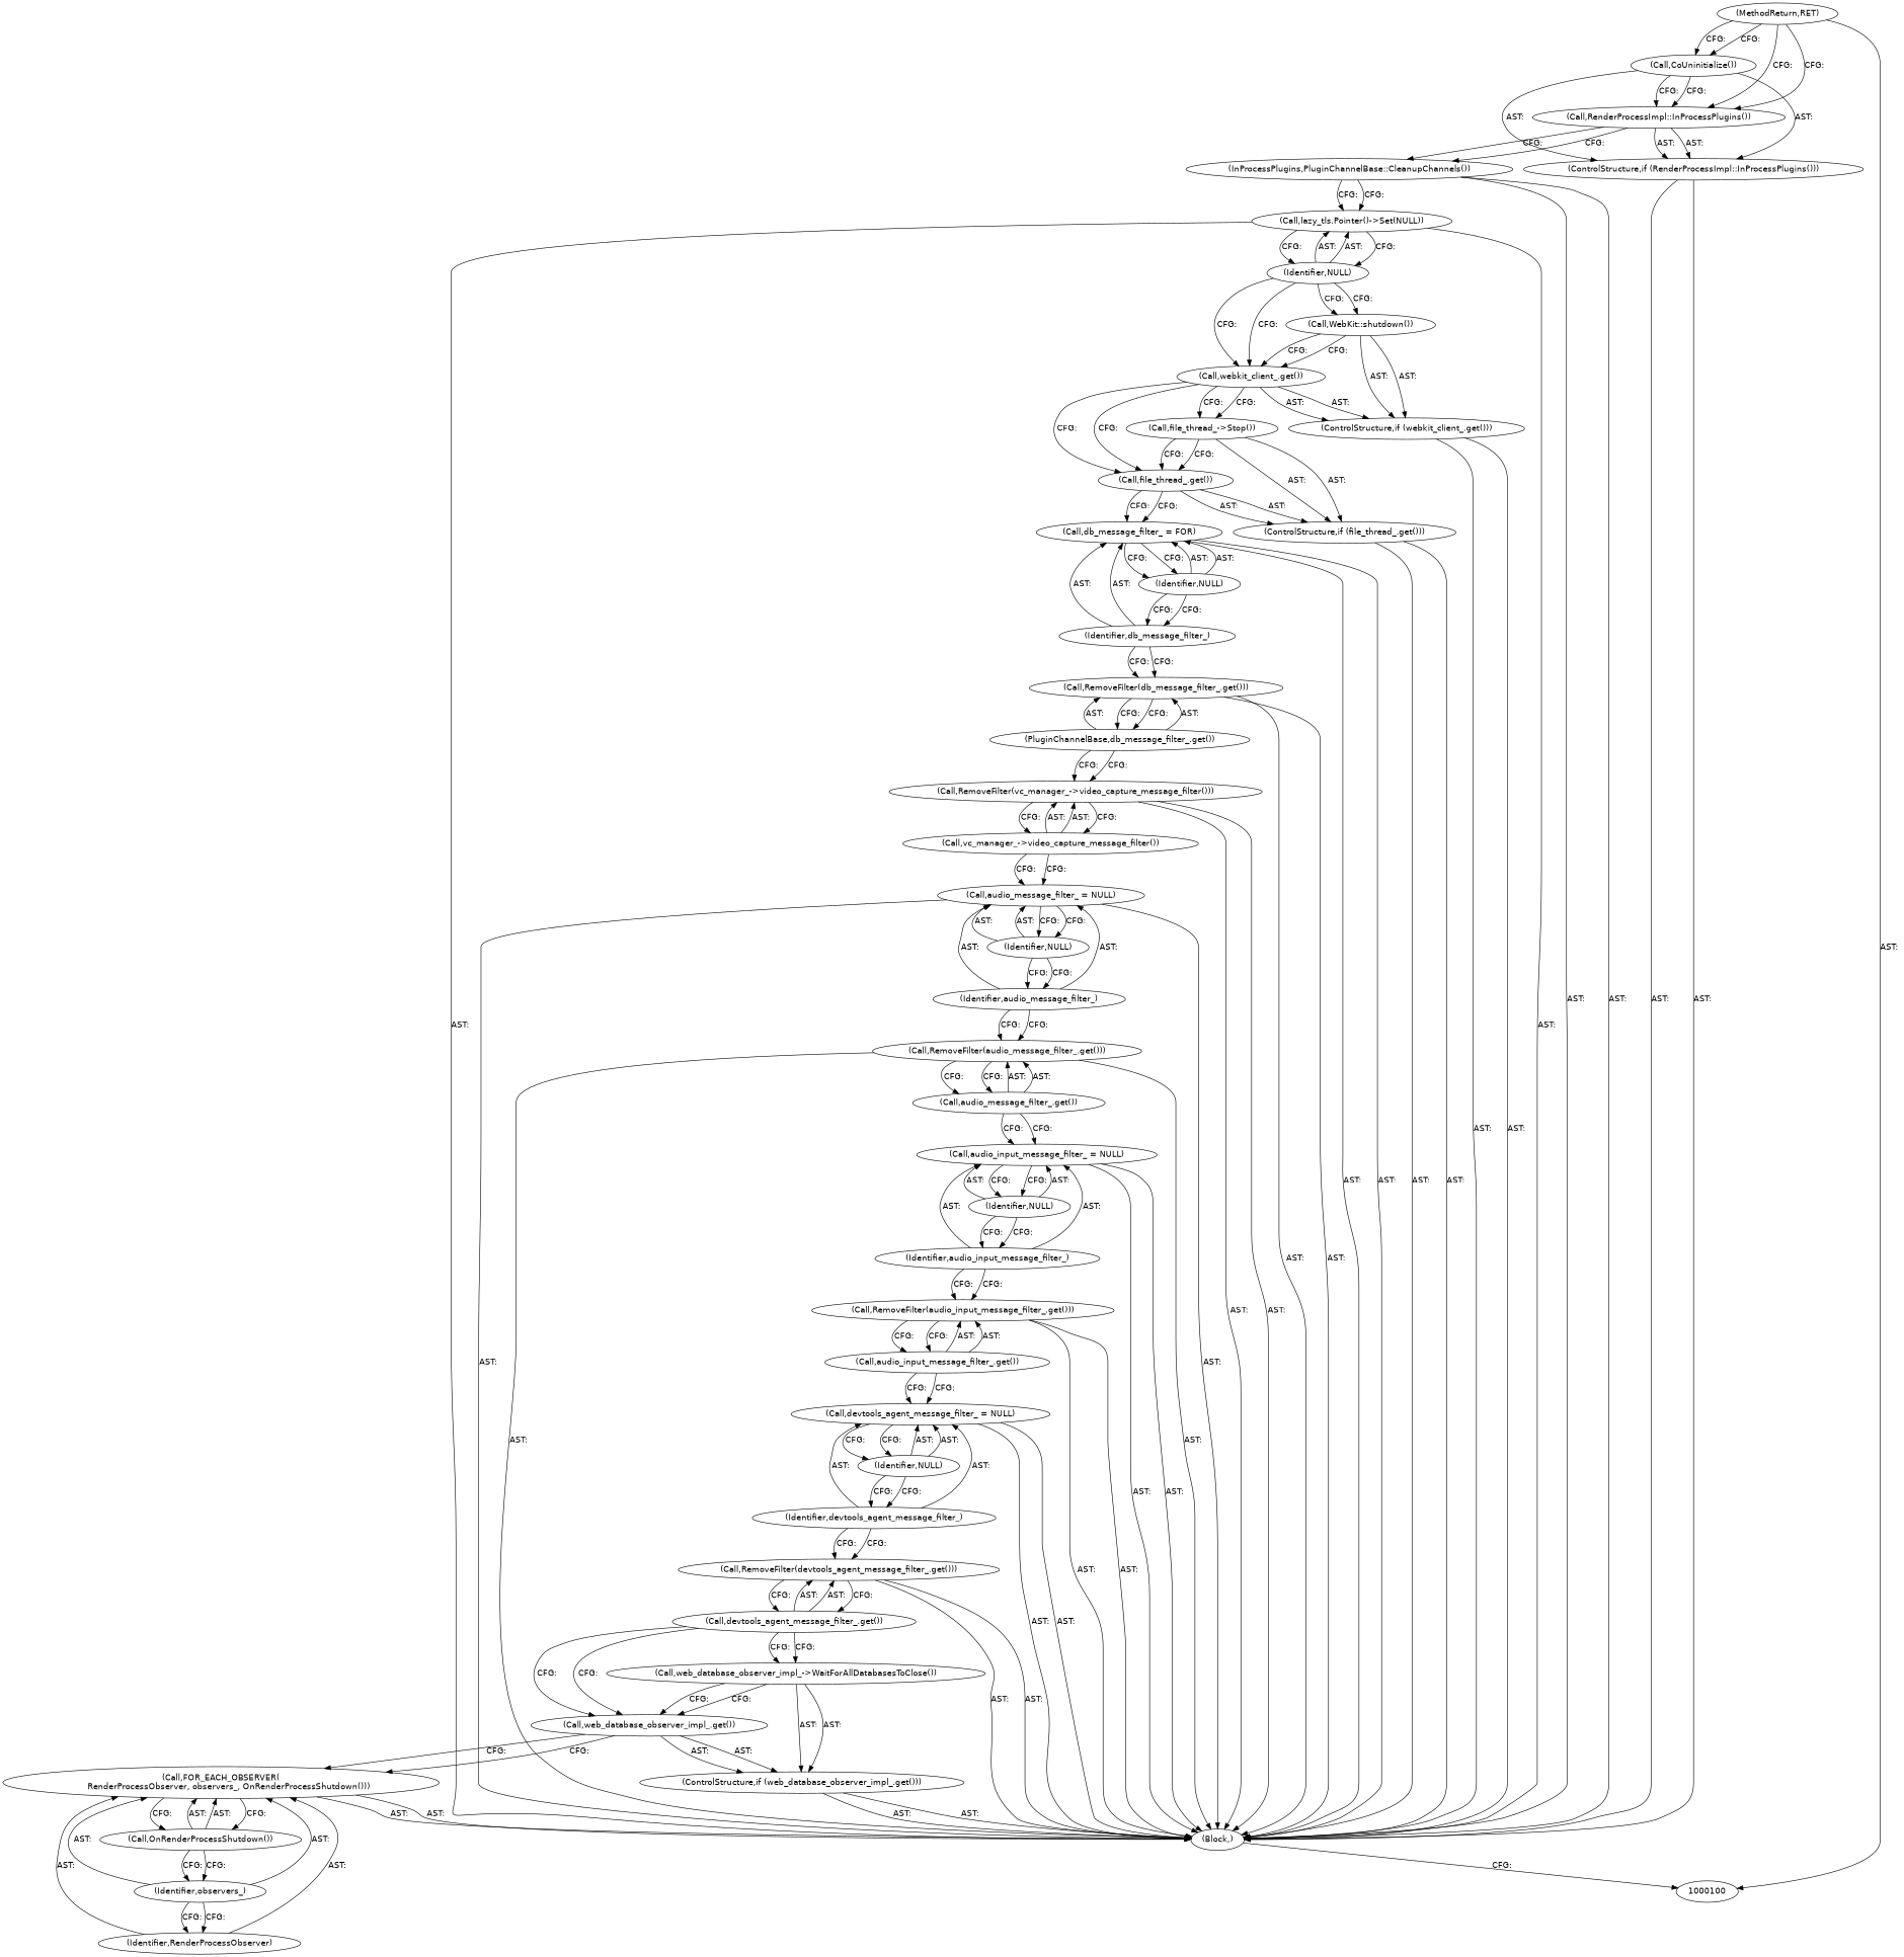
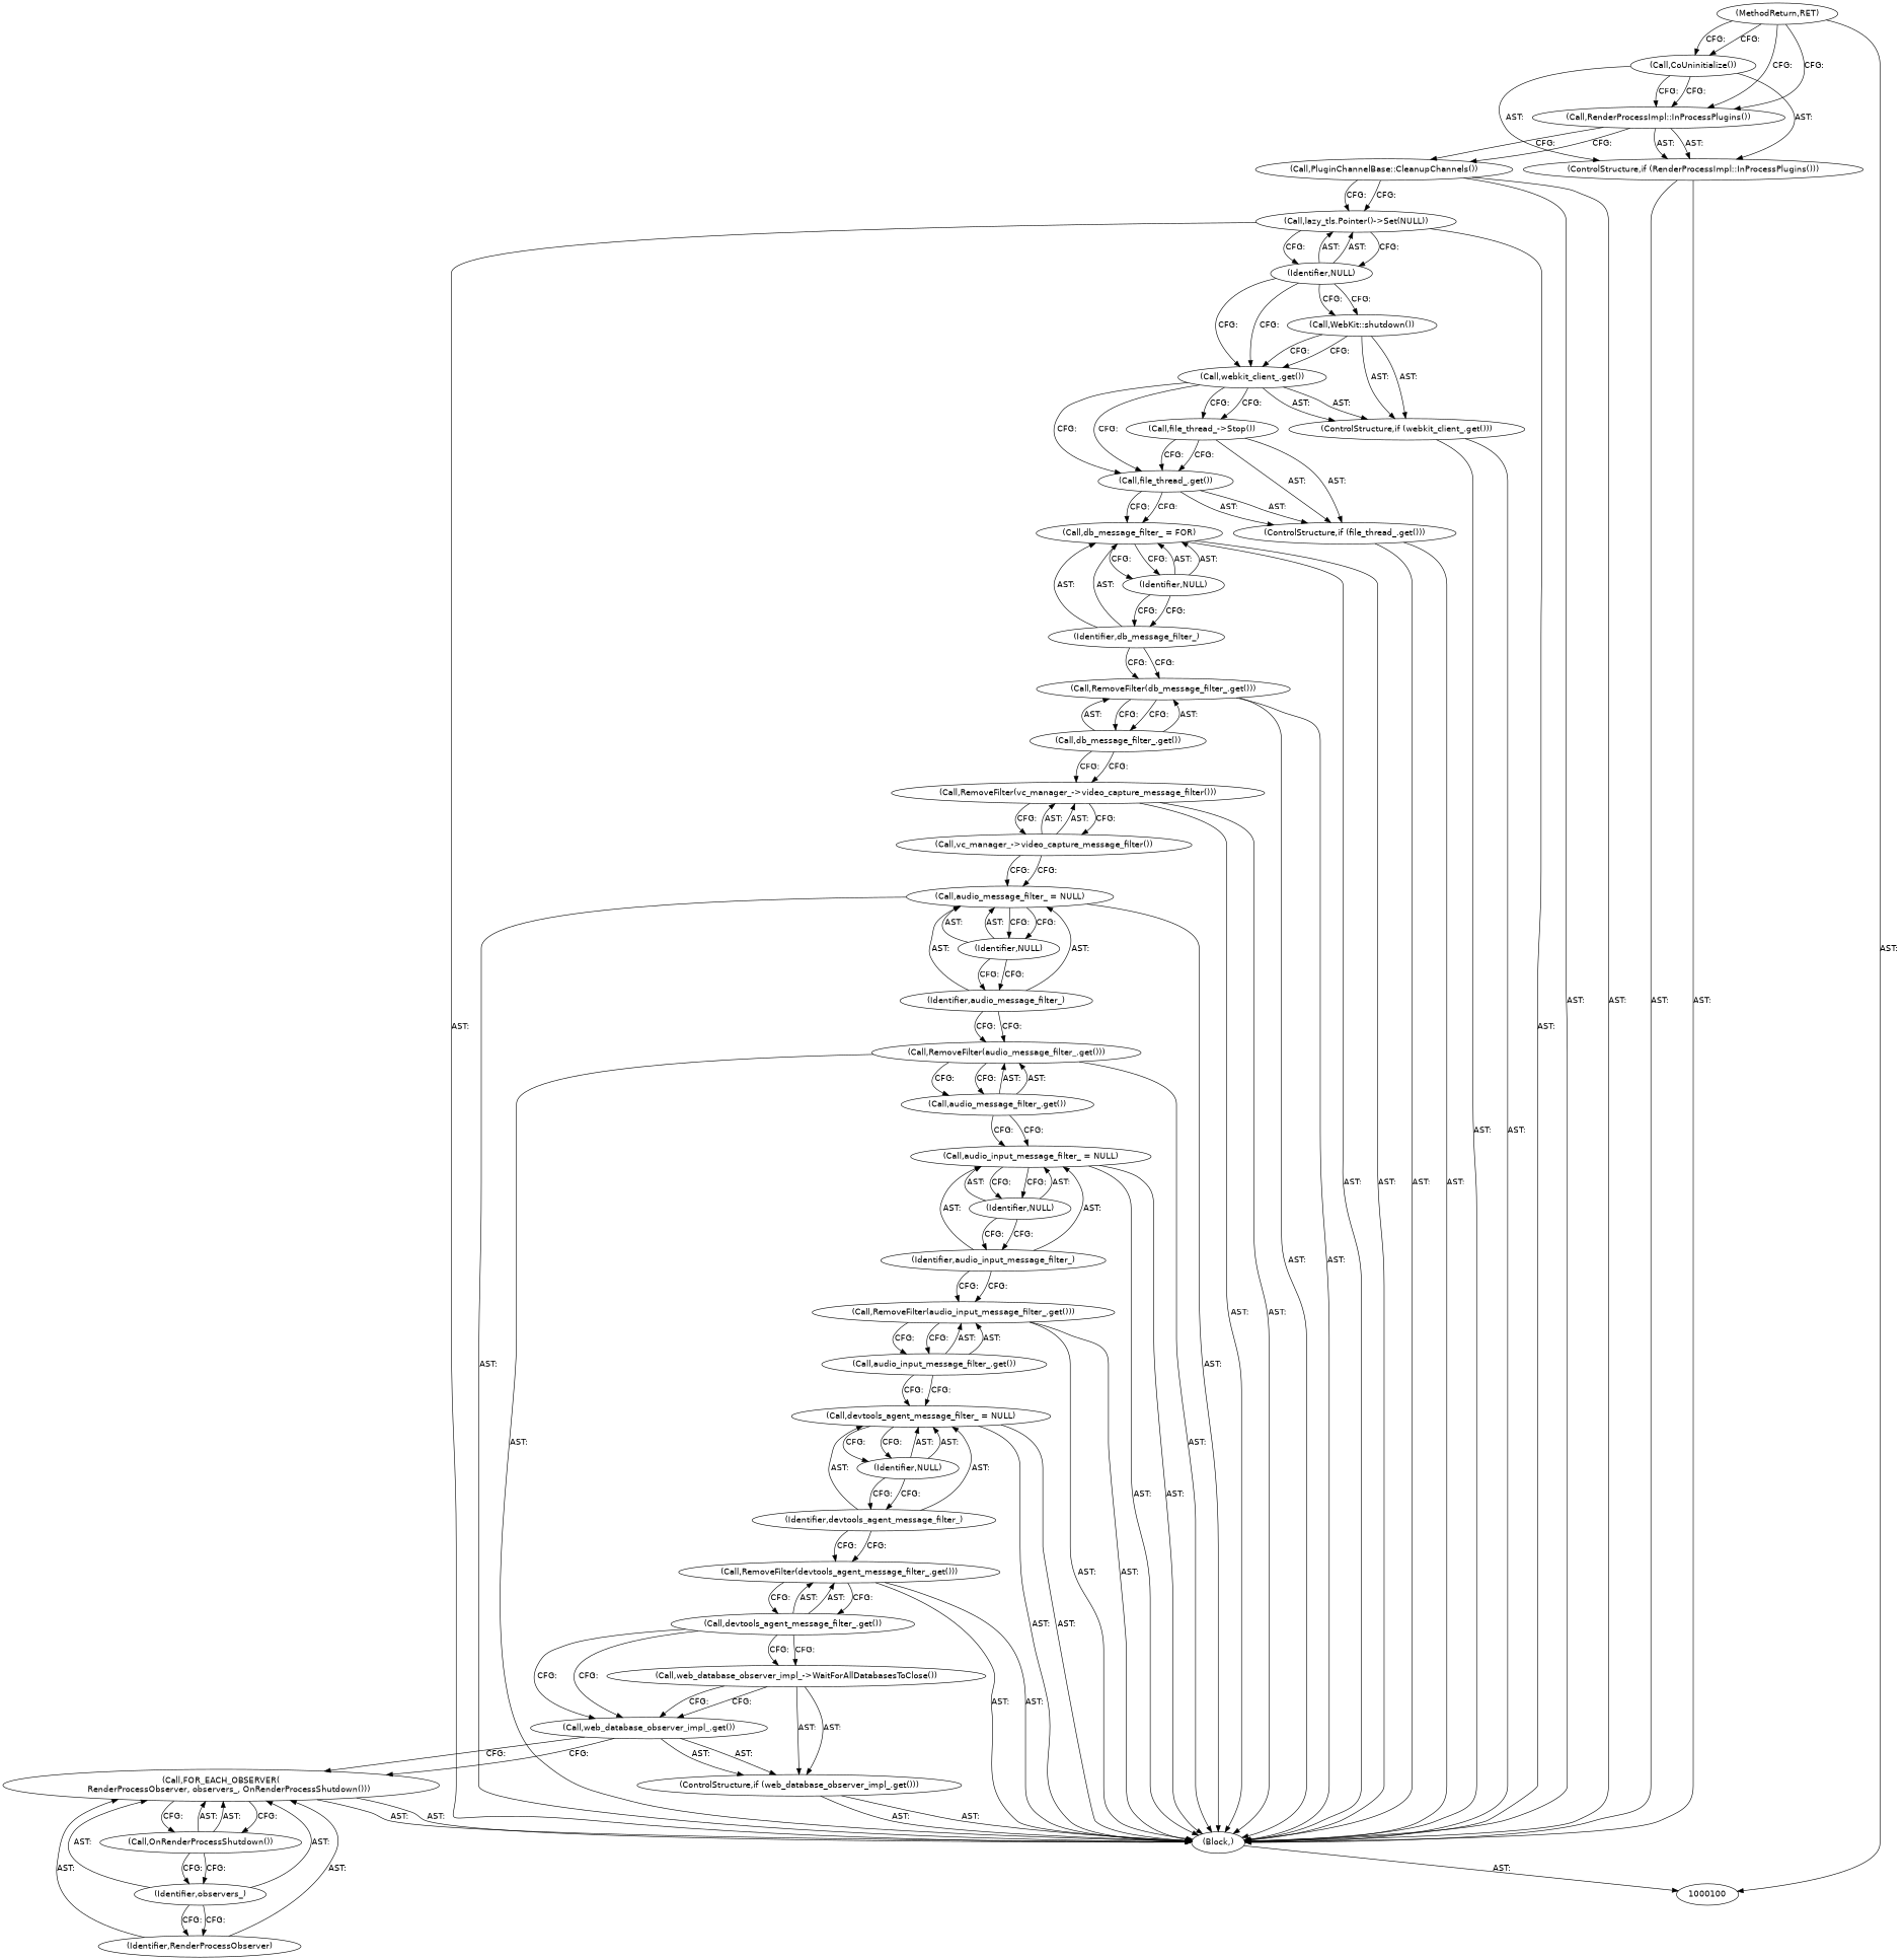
  digraph {
    fontname="DejaVu Sans"
    node [fontname="DejaVu Sans"]
    edge [fontname="DejaVu Sans"]
    n1 [label="(MethodReturn,RET)"]
    n2 [label="(Call,RenderProcessImpl::InProcessPlugins())"]
    n3 [label="(Call,CoUninitialize())"]
    1000100
-   n5 [label="(InProcessPlugins,PluginChannelBase::CleanupChannels())"]
+   n5 [label="(Call,PluginChannelBase::CleanupChannels())"]
    n6 [label="(ControlStructure,if (RenderProcessImpl::InProcessPlugins()))"]
    n7 [label="(Block,)"]
    n8 [label="(Call,audio_input_message_filter_.get())"]
    n9 [label="(Call,RemoveFilter(audio_input_message_filter_.get()))"]
    n10 [label="(Call,devtools_agent_message_filter_ = NULL)"]
    n11 [label="(Identifier,NULL)"]
    n12 [label="(Call,audio_input_message_filter_ = NULL)"]
    n13 [label="(Identifier,NULL)"]
    n14 [label="(Identifier,audio_input_message_filter_)"]
    n15 [label="(Call,audio_message_filter_.get())"]
    n16 [label="(Call,RemoveFilter(audio_message_filter_.get()))"]
    n17 [label="(Call,audio_message_filter_ = NULL)"]
    n18 [label="(Identifier,NULL)"]
    n19 [label="(Identifier,audio_message_filter_)"]
    n20 [label="(Call,vc_manager_->video_capture_message_filter())"]
    n21 [label="(Call,RemoveFilter(vc_manager_->video_capture_message_filter()))"]
-   n22 [label="(PluginChannelBase,db_message_filter_.get())"]
+   n22 [label="(Call,db_message_filter_.get())"]
    n23 [label="(Call,RemoveFilter(db_message_filter_.get()))"]
    n24 [label="(Call,FOR_EACH_OBSERVER(\n      RenderProcessObserver, observers_, OnRenderProcessShutdown()))"]
    n25 [label="(Call,OnRenderProcessShutdown())"]
    n26 [label="(Identifier,observers_)"]
    n27 [label="(Call,db_message_filter_ = FOR)"]
    n28 [label="(Identifier,NULL)"]
    n29 [label="(Identifier,db_message_filter_)"]
    n30 [label="(ControlStructure,if (file_thread_.get()))"]
    n31 [label="(Call,file_thread_.get())"]
    n32 [label="(Call,file_thread_->Stop())"]
    n33 [label="(ControlStructure,if (webkit_client_.get()))"]
    n34 [label="(Call,webkit_client_.get())"]
    n35 [label="(Call,WebKit::shutdown())"]
    n36 [label="(Call,lazy_tls.Pointer()->Set(NULL))"]
    n37 [label="(Identifier,NULL)"]
    n38 [label="(Identifier,RenderProcessObserver)"]
    n39 [label="(ControlStructure,if (web_database_observer_impl_.get()))"]
    n40 [label="(Call,web_database_observer_impl_.get())"]
    n41 [label="(Call,web_database_observer_impl_->WaitForAllDatabasesToClose())"]
    n42 [label="(Call,devtools_agent_message_filter_.get())"]
    n43 [label="(Call,RemoveFilter(devtools_agent_message_filter_.get()))"]
    n44 [label="(Identifier,devtools_agent_message_filter_)"]
    n1 -> n2 [label="CFG: "]
    n1 -> n2 [label="CFG: "]
    n1 -> n3 [label="CFG: "]
    n1 -> n3 [label="CFG: "]
    n1 -> 1000100 [label="AST: "]
    n2 -> n5 [label="CFG: "]
    n2 -> n5 [label="CFG: "]
    n2 -> n6 [label="AST: "]
    n2 -> n6 [label="AST: "]
    n3 -> n2 [label="CFG: "]
    n3 -> n2 [label="CFG: "]
    n3 -> n6 [label="AST: "]
    n3 -> n6 [label="AST: "]
    n5 -> n7 [label="AST: "]
    n5 -> n7 [label="AST: "]
    n5 -> n36 [label="CFG: "]
    n5 -> n36 [label="CFG: "]
    n6 -> n7 [label="AST: "]
    n6 -> n7 [label="AST: "]
-   n7 -> 1000100 [label="CFG: "]
+   n7 -> 1000100 [label="AST: "]
    n8 -> n9 [label="AST: "]
    n8 -> n9 [label="AST: "]
    n8 -> n10 [label="CFG: "]
    n8 -> n10 [label="CFG: "]
    n9 -> n7 [label="AST: "]
    n9 -> n7 [label="AST: "]
    n9 -> n8 [label="CFG: "]
    n9 -> n8 [label="CFG: "]
    n10 -> n7 [label="AST: "]
    n10 -> n7 [label="AST: "]
    n10 -> n11 [label="CFG: "]
    n10 -> n11 [label="CFG: "]
    n11 -> n10 [label="AST: "]
    n11 -> n10 [label="AST: "]
    n11 -> n44 [label="CFG: "]
    n11 -> n44 [label="CFG: "]
    n12 -> n7 [label="AST: "]
    n12 -> n7 [label="AST: "]
    n12 -> n13 [label="CFG: "]
    n12 -> n13 [label="CFG: "]
    n13 -> n12 [label="AST: "]
    n13 -> n12 [label="AST: "]
    n13 -> n14 [label="CFG: "]
    n13 -> n14 [label="CFG: "]
    n14 -> n9 [label="CFG: "]
    n14 -> n9 [label="CFG: "]
    n14 -> n12 [label="AST: "]
    n14 -> n12 [label="AST: "]
    n15 -> n12 [label="CFG: "]
    n15 -> n12 [label="CFG: "]
    n15 -> n16 [label="AST: "]
    n15 -> n16 [label="AST: "]
    n16 -> n7 [label="AST: "]
    n16 -> n7 [label="AST: "]
    n16 -> n15 [label="CFG: "]
    n16 -> n15 [label="CFG: "]
    n17 -> n7 [label="AST: "]
    n17 -> n7 [label="AST: "]
    n17 -> n18 [label="CFG: "]
    n17 -> n18 [label="CFG: "]
    n18 -> n17 [label="AST: "]
    n18 -> n17 [label="AST: "]
    n18 -> n19 [label="CFG: "]
    n18 -> n19 [label="CFG: "]
    n19 -> n16 [label="CFG: "]
    n19 -> n16 [label="CFG: "]
    n19 -> n17 [label="AST: "]
    n19 -> n17 [label="AST: "]
    n20 -> n17 [label="CFG: "]
    n20 -> n17 [label="CFG: "]
    n20 -> n21 [label="AST: "]
    n20 -> n21 [label="AST: "]
    n21 -> n7 [label="AST: "]
    n21 -> n7 [label="AST: "]
    n21 -> n20 [label="CFG: "]
    n21 -> n20 [label="CFG: "]
    n22 -> n21 [label="CFG: "]
    n22 -> n21 [label="CFG: "]
    n22 -> n23 [label="AST: "]
    n22 -> n23 [label="AST: "]
    n23 -> n7 [label="AST: "]
    n23 -> n7 [label="AST: "]
    n23 -> n22 [label="CFG: "]
    n23 -> n22 [label="CFG: "]
    n24 -> n7 [label="AST: "]
    n24 -> n7 [label="AST: "]
    n24 -> n25 [label="CFG: "]
    n24 -> n25 [label="CFG: "]
    n25 -> n24 [label="AST: "]
    n25 -> n24 [label="AST: "]
    n25 -> n26 [label="CFG: "]
    n25 -> n26 [label="CFG: "]
    n26 -> n24 [label="AST: "]
    n26 -> n24 [label="AST: "]
    n26 -> n38 [label="CFG: "]
    n26 -> n38 [label="CFG: "]
    n27 -> n7 [label="AST: "]
    n27 -> n7 [label="AST: "]
    n27 -> n28 [label="CFG: "]
    n27 -> n28 [label="CFG: "]
    n28 -> n27 [label="AST: "]
    n28 -> n27 [label="AST: "]
    n28 -> n29 [label="CFG: "]
    n28 -> n29 [label="CFG: "]
    n29 -> n23 [label="CFG: "]
    n29 -> n23 [label="CFG: "]
    n29 -> n27 [label="AST: "]
    n29 -> n27 [label="AST: "]
    n30 -> n7 [label="AST: "]
    n30 -> n7 [label="AST: "]
    n31 -> n27 [label="CFG: "]
    n31 -> n27 [label="CFG: "]
    n31 -> n30 [label="AST: "]
    n31 -> n30 [label="AST: "]
    n32 -> n30 [label="AST: "]
    n32 -> n30 [label="AST: "]
    n32 -> n31 [label="CFG: "]
    n32 -> n31 [label="CFG: "]
    n33 -> n7 [label="AST: "]
    n33 -> n7 [label="AST: "]
    n34 -> n31 [label="CFG: "]
    n34 -> n31 [label="CFG: "]
    n34 -> n32 [label="CFG: "]
    n34 -> n32 [label="CFG: "]
    n34 -> n33 [label="AST: "]
    n34 -> n33 [label="AST: "]
    n35 -> n33 [label="AST: "]
    n35 -> n33 [label="AST: "]
    n35 -> n34 [label="CFG: "]
    n35 -> n34 [label="CFG: "]
    n36 -> n7 [label="AST: "]
    n36 -> n7 [label="AST: "]
    n36 -> n37 [label="CFG: "]
    n36 -> n37 [label="CFG: "]
    n37 -> n34 [label="CFG: "]
    n37 -> n34 [label="CFG: "]
    n37 -> n35 [label="CFG: "]
    n37 -> n35 [label="CFG: "]
    n37 -> n36 [label="AST: "]
    n37 -> n36 [label="AST: "]
    n38 -> n24 [label="AST: "]
    n38 -> n24 [label="AST: "]
    n39 -> n7 [label="AST: "]
    n39 -> n7 [label="AST: "]
    n40 -> n24 [label="CFG: "]
    n40 -> n24 [label="CFG: "]
    n40 -> n39 [label="AST: "]
    n40 -> n39 [label="AST: "]
    n41 -> n39 [label="AST: "]
    n41 -> n39 [label="AST: "]
    n41 -> n40 [label="CFG: "]
    n41 -> n40 [label="CFG: "]
    n42 -> n40 [label="CFG: "]
    n42 -> n40 [label="CFG: "]
    n42 -> n41 [label="CFG: "]
    n42 -> n41 [label="CFG: "]
    n42 -> n43 [label="AST: "]
    n42 -> n43 [label="AST: "]
    n43 -> n7 [label="AST: "]
    n43 -> n7 [label="AST: "]
    n43 -> n42 [label="CFG: "]
    n43 -> n42 [label="CFG: "]
    n44 -> n10 [label="AST: "]
    n44 -> n10 [label="AST: "]
    n44 -> n43 [label="CFG: "]
    n44 -> n43 [label="CFG: "]
  }
